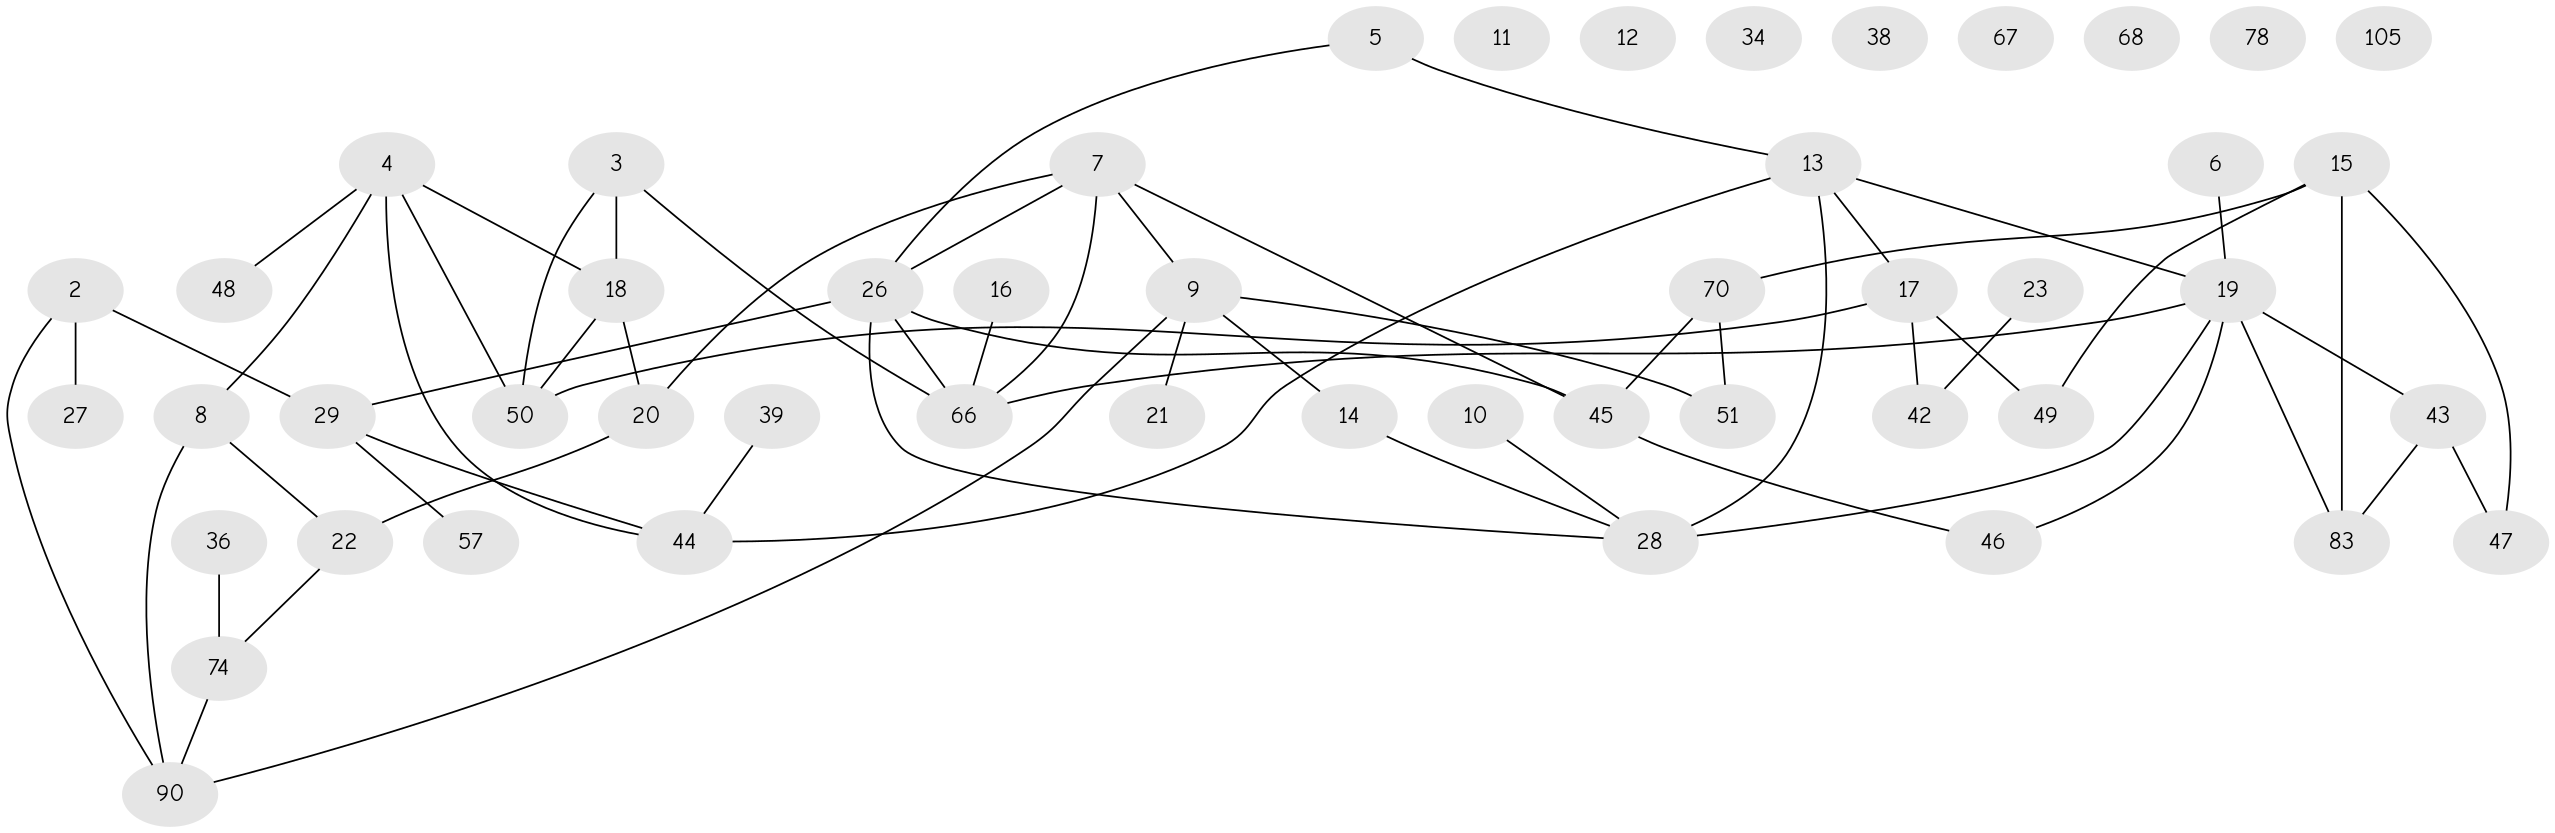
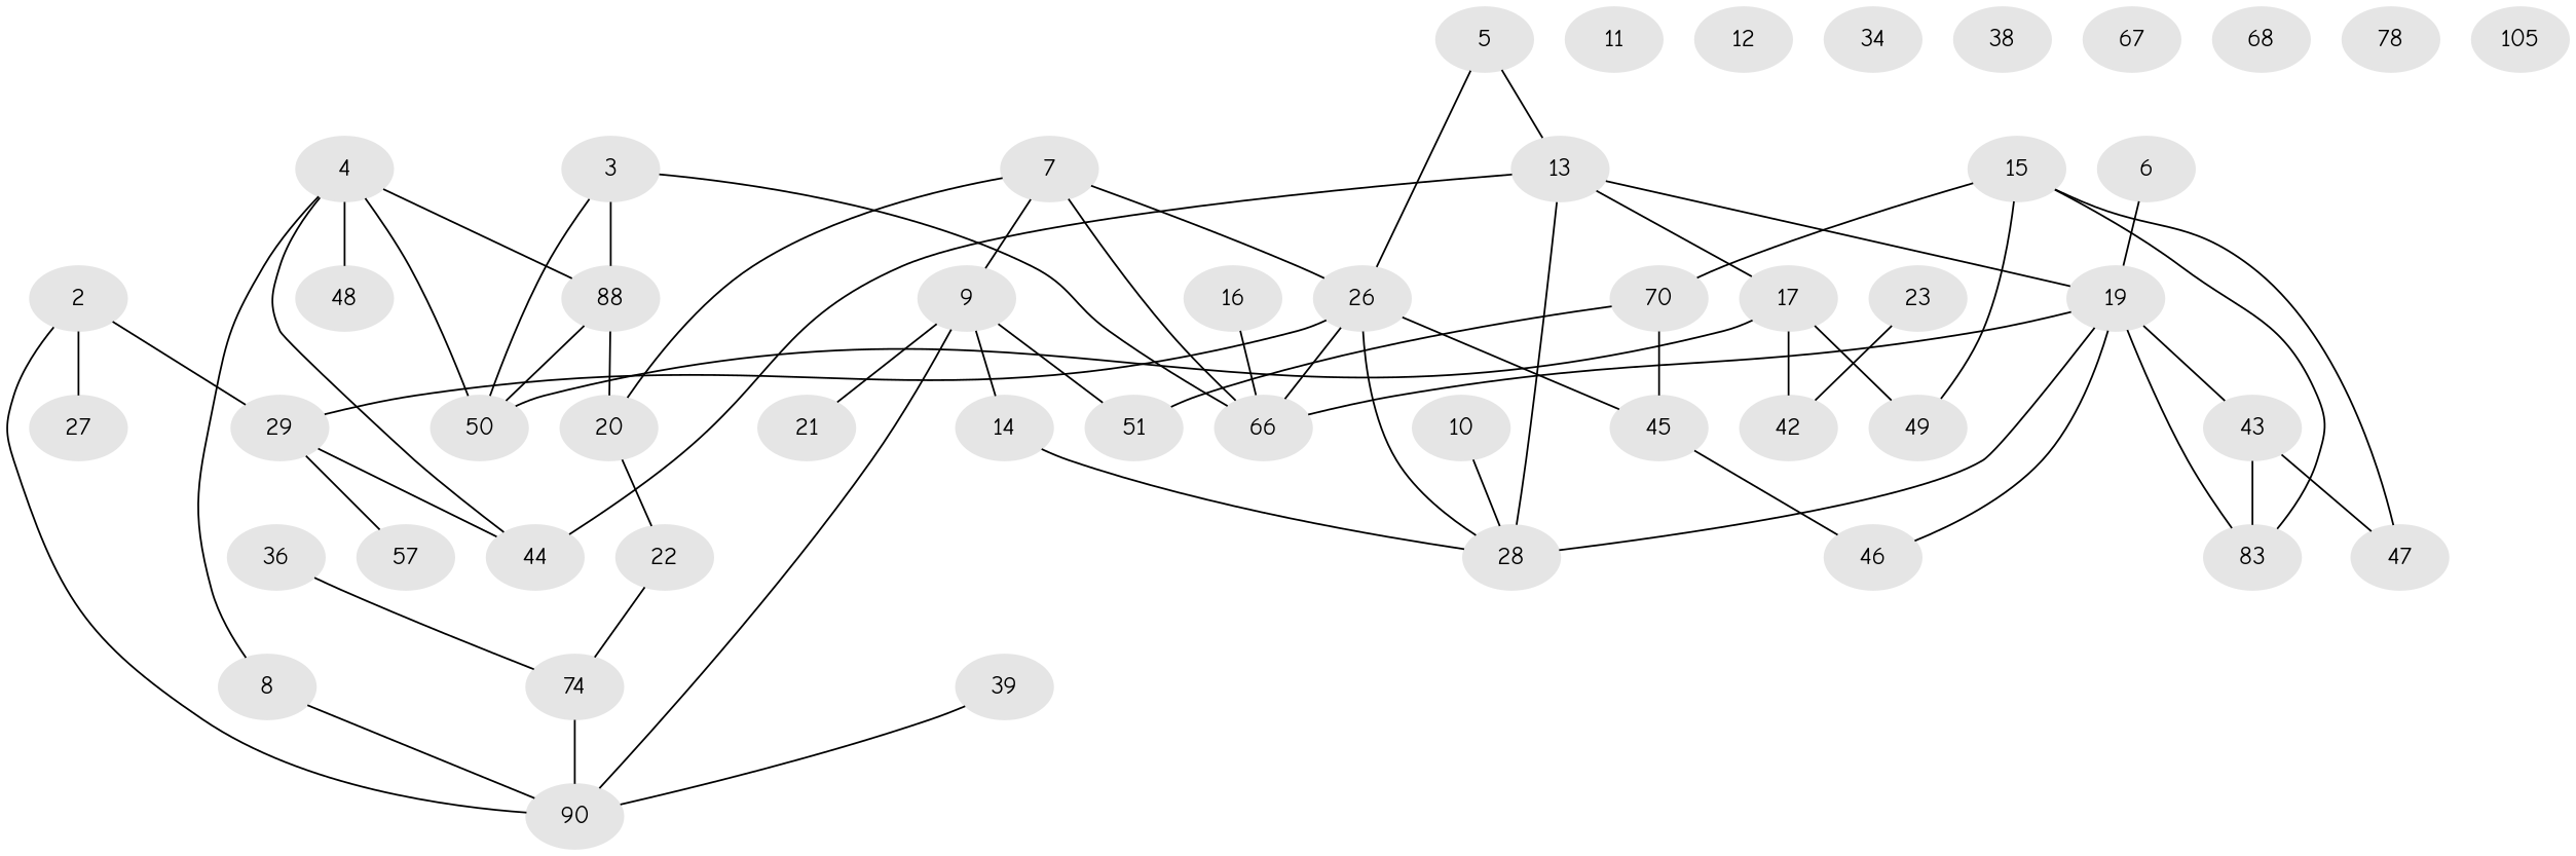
  graph {
    fontname="Comic Neue"
    node [color=gray90 fontname="Comic Neue" style=filled]
    edge [fontname="Comic Neue"]
    50 [super="+59"]
    2 [super="+92"]
    27
    29 [super="+52"]
    90 [super="+101"]
    44 [super="+88+91"]
    57
    3 [super="+85"]
-   18 [super="+65+81"]
+   18 [super="+65+81" label=88]
    66 [super="+86"]
    20 [super="+31"]
    4 [super="+94+93"]
    8 [super="+24"]
    48
    22 [super="+99"]
    13 [super="+95+60"]
    19 [super="+40+79+69"]
    28 [super="+55+62"]
    17 [super="+41+54"]
    5
    26 [super="+37"]
    45 [super="+71"]
    43 [super="+106"]
    46 [super="+97"]
    83
    6
    7 [super="+80"]
    9 [super="+25+63+87"]
    14 [super="+35"]
    21 [super="+89"]
    51
    74 [super="+84+96"]
    10 [super="+109+58"]
    11
    12
    49 [super="+64"]
    42 [super="+76"]
    15 [super="+33"]
    n39 [label=70 super="+32+77"]
    47 [super="+61+72"]
    16
    23
    34
    36 [super="+53"]
    38
    39
    67
    68
    78
    105
    2 -- 27
    2 -- 29
    2 -- 90
    29 -- 44
    29 -- 57
    3 -- 50
    3 -- 18
    3 -- 66
    18 -- 50
    18 -- 20
    20 -- 22
    4 -- 50
    4 -- 44
    4 -- 18
    4 -- 8
    4 -- 48
    8 -- 90
-   8 -- 22
    22 -- 74
    13 -- 44
    13 -- 19
    13 -- 28
    13 -- 17
    19 -- 66
    19 -- 28 [weight=2]
    19 -- 43
    19 -- 46
    19 -- 83
    17 -- 50
    17 -- 49
    17 -- 42
    5 -- 13
    5 -- 26
    26 -- 29 [weight=2]
    26 -- 66
    26 -- 28
    26 -- 45
    45 -- 46
    43 -- 83
    43 -- 47
    6 -- 19
    7 -- 66
    7 -- 20
    7 -- 26
-   7 -- 45
    7 -- 9
    9 -- 90
    9 -- 14
    9 -- 21
    9 -- 51
    14 -- 28
    74 -- 90
    10 -- 28
    15 -- 83
    15 -- 49
    15 -- n39
    15 -- 47
    n39 -- 45
    n39 -- 51
    16 -- 66
    23 -- 42
    36 -- 74
-   39 -- 44
+   39 -- 90
  }
